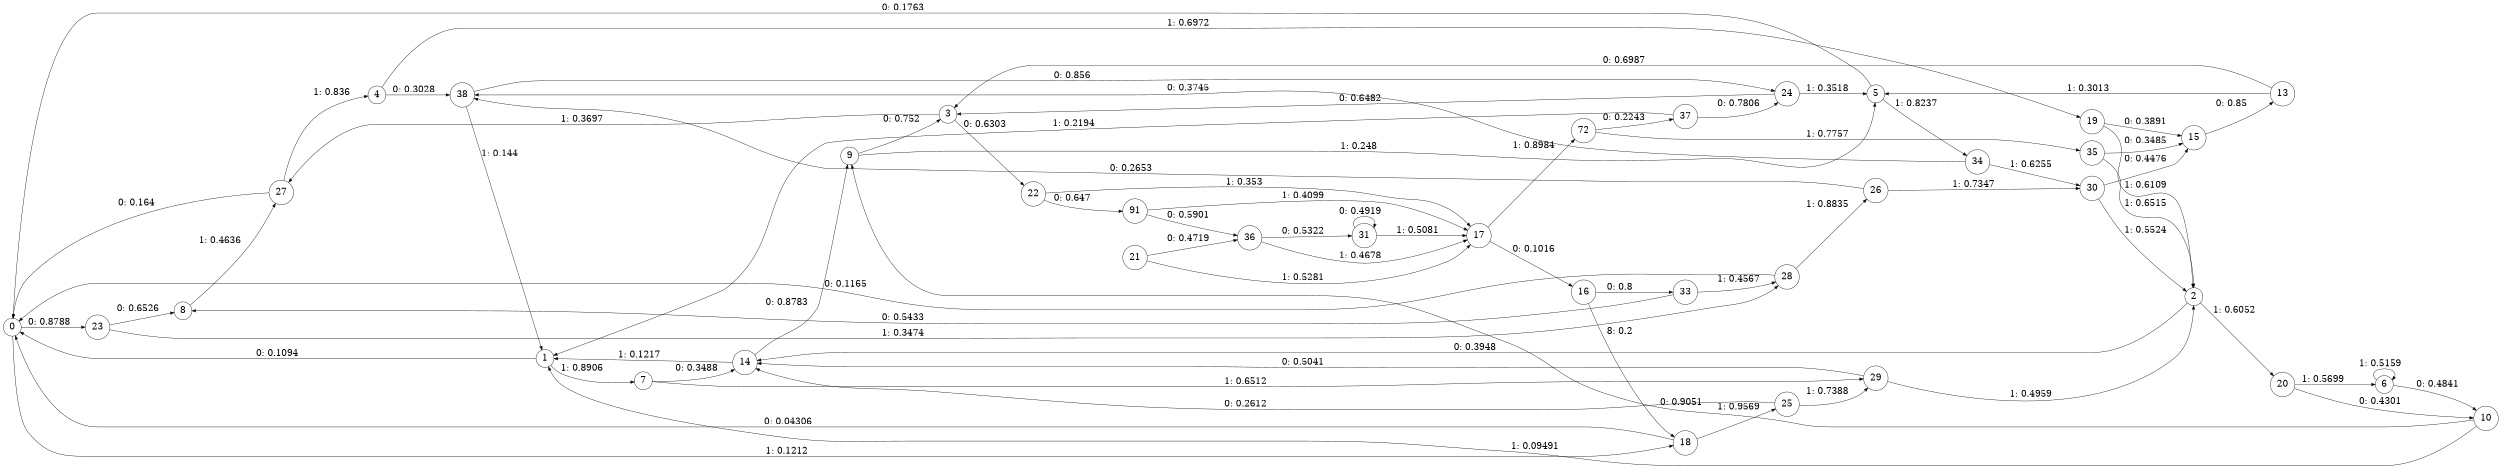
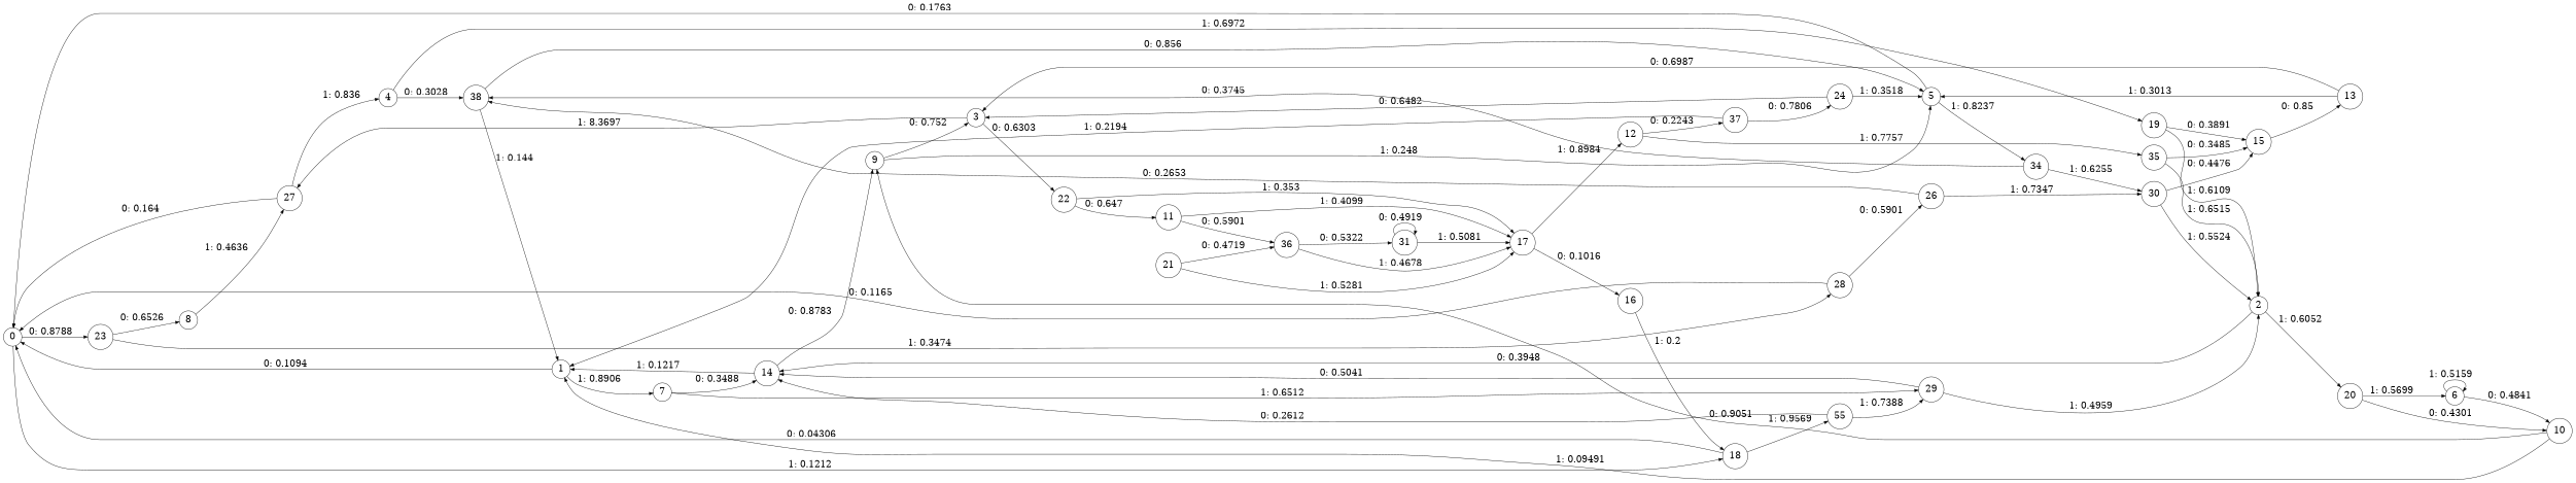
  digraph {
    rankdir=LR
    node [fontsize=24 shape=circle]
    edge [fontsize=24]
    0
    23
    18
    8
    28
-   25
+   25 [label=55]
    27
    26
    14
    29
    1
    7
    9
    2
    20
    6
    10
    3
    5
    22
-   11 [label=91]
+   11
    17
    4
    36
-   12 [label=72]
+   12
    16
    38
    19
    24
    15
    13
    34
    30
    21
    31
    37
    35
-   33
    0 -> 23 [label="0: 0.8788   "]
    0 -> 18 [label="1: 0.1212   "]
    23 -> 8 [label="0: 0.6526   "]
    23 -> 28 [label="1: 0.3474   "]
    18 -> 0 [label="0: 0.04306  "]
    18 -> 25 [label="1: 0.9569   "]
    8 -> 27 [label="1: 0.4636   "]
    28 -> 0 [label="0: 0.1165   "]
-   28 -> 26 [label="1: 0.8835   "]
+   28 -> 26 [label="0: 0.5901   "]
    25 -> 14 [label="0: 0.2612   "]
    25 -> 29 [label="1: 0.7388   "]
    27 -> 0 [label="0: 0.164    "]
    27 -> 4 [label="1: 0.836    "]
    26 -> 38 [label="0: 0.2653   "]
    26 -> 30 [label="1: 0.7347   "]
    14 -> 1 [label="1: 0.1217   "]
    14 -> 9 [label="0: 0.8783   "]
    29 -> 14 [label="0: 0.5041   "]
    29 -> 2 [label="1: 0.4959   "]
    1 -> 0 [label="0: 0.1094   "]
    1 -> 7 [label="1: 0.8906   "]
    7 -> 14 [label="0: 0.3488   "]
    7 -> 29 [label="1: 0.6512   "]
    9 -> 3 [label="0: 0.752    "]
    9 -> 5 [label="1: 0.248    "]
    2 -> 14 [label="0: 0.3948   "]
    2 -> 20 [label="1: 0.6052   "]
    20 -> 6 [label="1: 0.5699   "]
    20 -> 10 [label="0: 0.4301   "]
    6 -> 6 [label="1: 0.5159   "]
    6 -> 10 [label="0: 0.4841   "]
    10 -> 1 [label="1: 0.09491  "]
    10 -> 9 [label="0: 0.9051   "]
-   3 -> 27 [label="1: 0.3697   "]
+   3 -> 27 [label="1: 8.3697   "]
    3 -> 22 [label="0: 0.6303   "]
    5 -> 0 [label="0: 0.1763   "]
    5 -> 34 [label="1: 0.8237   "]
    22 -> 11 [label="0: 0.647    "]
    22 -> 17 [label="1: 0.353    "]
    11 -> 17 [label="1: 0.4099   "]
    11 -> 36 [label="0: 0.5901   "]
    17 -> 12 [label="1: 0.8984   "]
    17 -> 16 [label="0: 0.1016   "]
    4 -> 38 [label="0: 0.3028   "]
    4 -> 19 [label="1: 0.6972   "]
    36 -> 17 [label="1: 0.4678   "]
    36 -> 31 [label="0: 0.5322   "]
    12 -> 37 [label="0: 0.2243   "]
    12 -> 35 [label="1: 0.7757   "]
-   16 -> 18 [label="8: 0.2      "]
-   16 -> 33 [label="0: 0.8      "]
+   16 -> 18 [label="1: 0.2      "]
    38 -> 1 [label="1: 0.144    "]
-   38 -> 24 [label="0: 0.856    "]
+   38 -> 5 [label="0: 0.856    "]
    19 -> 2 [label="1: 0.6109   "]
    19 -> 15 [label="0: 0.3891   "]
    24 -> 3 [label="0: 0.6482   "]
    24 -> 5 [label="1: 0.3518   "]
    15 -> 13 [label="0: 0.85     "]
    13 -> 3 [label="0: 0.6987   "]
    13 -> 5 [label="1: 0.3013   "]
    34 -> 38 [label="0: 0.3745   "]
    34 -> 30 [label="1: 0.6255   "]
    30 -> 2 [label="1: 0.5524   "]
    30 -> 15 [label="0: 0.4476   "]
    21 -> 17 [label="1: 0.5281   "]
    21 -> 36 [label="0: 0.4719   "]
    31 -> 17 [label="1: 0.5081   "]
    31 -> 31 [label="0: 0.4919   "]
    37 -> 1 [label="1: 0.2194   "]
    37 -> 24 [label="0: 0.7806   "]
    35 -> 2 [label="1: 0.6515   "]
    35 -> 15 [label="0: 0.3485   "]
-   33 -> 8 [label="0: 0.5433   "]
-   33 -> 28 [label="1: 0.4567   "]
  }
